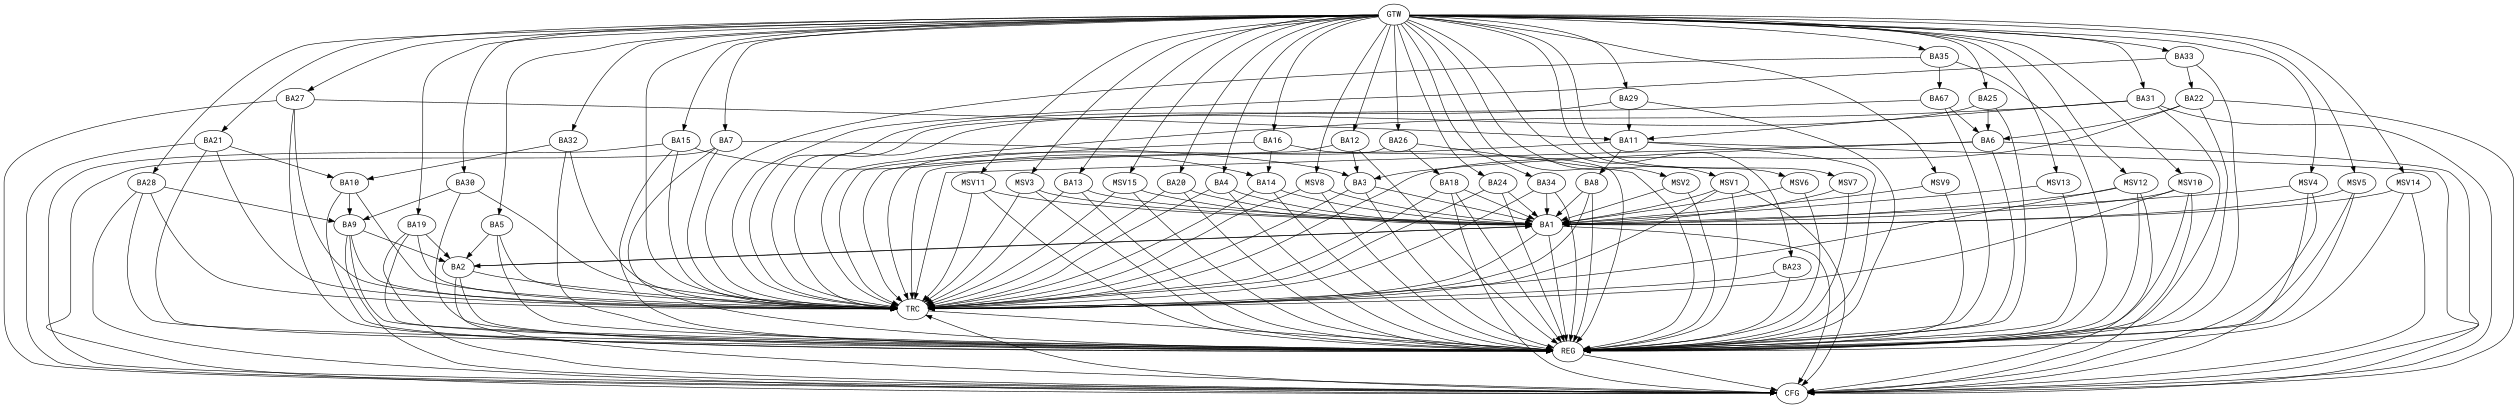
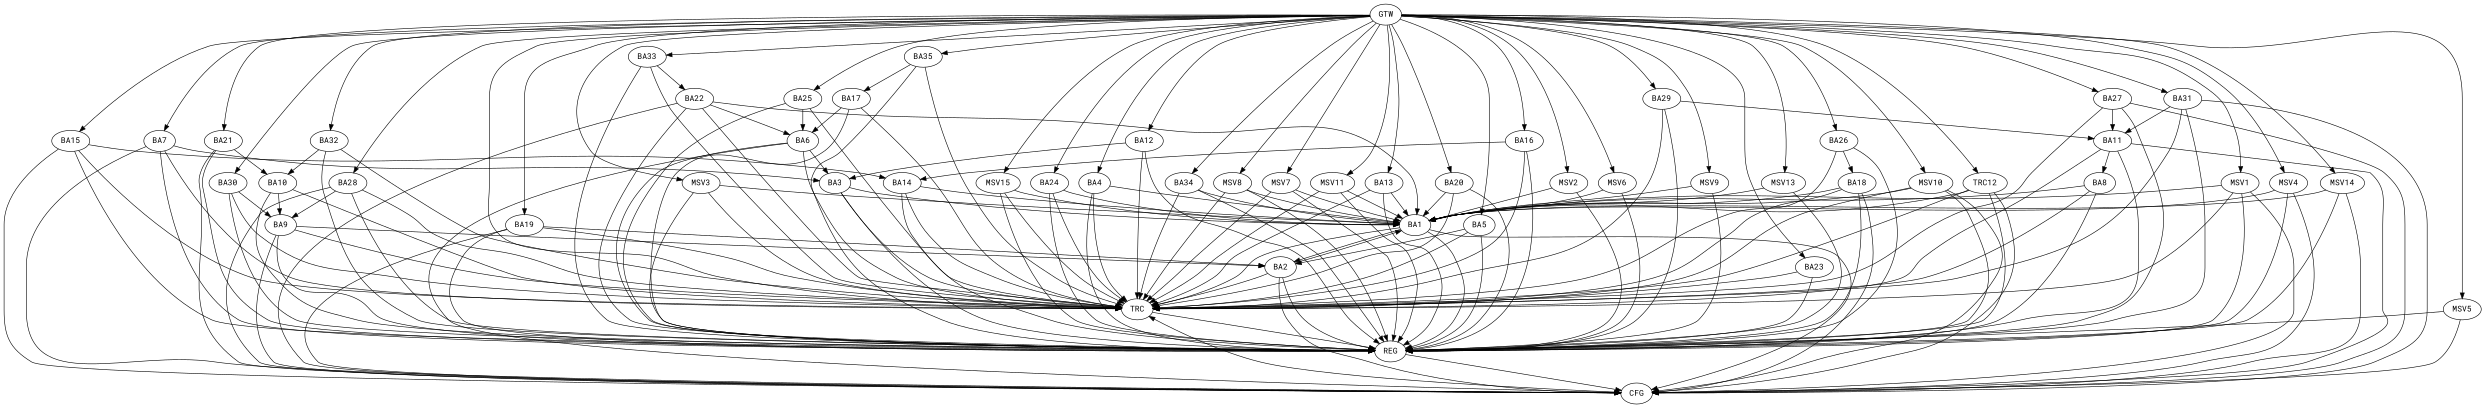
  strict digraph {
    fontname="Roboto Mono"
    node [fontname="Roboto Mono"]
    edge [fontname="Roboto Mono"]
    n1 [label=BA1]
    n2 [label=BA2]
    n3 [label=REG]
    n4 [label=CFG]
    n5 [label=TRC]
    n6 [label=BA3]
    n7 [label=BA4]
    n8 [label=BA5]
    n9 [label=BA6]
    n10 [label=BA7]
    n11 [label=BA8]
    n12 [label=BA9]
    n13 [label=BA10]
    n14 [label=BA11]
    n15 [label=BA12]
    n16 [label=BA13]
    n17 [label=BA14]
    n18 [label=BA15]
    n19 [label=BA16]
-   n20 [label=BA67]
+   n20 [label=BA17]
    n21 [label=BA18]
    n22 [label=BA19]
    n23 [label=BA20]
    n24 [label=BA21]
    n25 [label=BA22]
    n26 [label=BA23]
    n27 [label=BA24]
    n28 [label=BA25]
    n29 [label=BA26]
    n30 [label=BA27]
    n31 [label=BA28]
    n32 [label=BA29]
    n33 [label=BA30]
    n34 [label=BA31]
    n35 [label=BA32]
    n36 [label=BA33]
    n37 [label=BA34]
    n38 [label=BA35]
    n39 [label=GTW]
    n40 [label=MSV1]
    n41 [label=MSV2]
    n42 [label=MSV3]
    n43 [label=MSV4]
    n44 [label=MSV5]
    n45 [label=MSV6]
    n46 [label=MSV7]
    n47 [label=MSV8]
    n48 [label=MSV9]
    n49 [label=MSV10]
    n50 [label=MSV11]
-   n51 [label=MSV12]
+   n51 [label=TRC12]
    n52 [label=MSV13]
    n53 [label=MSV14]
    n54 [label=MSV15]
    n1 -> n2
    n1 -> n3
    n1 -> n4
    n1 -> n5
    n2 -> n1
    n2 -> n3
    n2 -> n4
    n2 -> n5
    n3 -> n4
    n4 -> n5
    n5 -> n3
    n6 -> n1
    n6 -> n3
    n6 -> n5
    n7 -> n1
    n7 -> n3
    n7 -> n5
    n8 -> n2
    n8 -> n3
    n8 -> n5
    n9 -> n3
    n9 -> n4
    n9 -> n5
    n9 -> n6
    n10 -> n3
    n10 -> n4
    n10 -> n5
    n10 -> n6
    n11 -> n1
    n11 -> n3
    n11 -> n5
    n12 -> n2
    n12 -> n3
    n12 -> n4
    n12 -> n5
    n13 -> n3
    n13 -> n5
    n13 -> n12
    n14 -> n3
    n14 -> n4
    n14 -> n5
    n14 -> n11
    n15 -> n3
    n15 -> n5
    n15 -> n6
    n16 -> n1
    n16 -> n3
    n16 -> n5
    n17 -> n1
    n17 -> n3
    n17 -> n5
    n18 -> n3
    n18 -> n4
    n18 -> n5
    n18 -> n17
    n19 -> n3
    n19 -> n5
    n19 -> n17
    n20 -> n3
    n20 -> n5
    n20 -> n9
    n21 -> n1
    n21 -> n3
    n21 -> n4
    n21 -> n5
    n22 -> n2
    n22 -> n3
    n22 -> n4
    n22 -> n5
    n23 -> n1
    n23 -> n3
    n23 -> n5
    n24 -> n3
    n24 -> n4
-   n24 -> n5
+   n46 -> n5
    n24 -> n13
    n25 -> n3
    n25 -> n4
    n25 -> n5
    n25 -> n9
    n26 -> n3
    n26 -> n5
    n27 -> n1
    n27 -> n3
    n27 -> n5
    n28 -> n3
    n28 -> n5
    n28 -> n9
    n29 -> n3
    n29 -> n5
    n29 -> n21
    n30 -> n3
    n30 -> n4
    n30 -> n5
    n30 -> n14
    n31 -> n3
    n31 -> n4
    n31 -> n5
    n31 -> n12
    n32 -> n3
    n32 -> n5
    n32 -> n14
    n33 -> n3
    n33 -> n5
    n33 -> n12
    n34 -> n3
    n34 -> n4
    n34 -> n5
    n34 -> n14
    n35 -> n3
    n35 -> n5
    n35 -> n13
    n36 -> n3
    n36 -> n5
    n36 -> n25
    n37 -> n1
    n37 -> n3
    n37 -> n5
    n38 -> n3
    n38 -> n5
    n38 -> n20
    n39 -> n5
    n39 -> n7
    n39 -> n8
    n39 -> n10
    n39 -> n15
    n39 -> n16
    n39 -> n18
    n39 -> n19
    n39 -> n22
    n39 -> n23
    n39 -> n24
    n39 -> n26
    n39 -> n27
    n39 -> n28
    n39 -> n29
    n39 -> n30
    n39 -> n31
    n39 -> n32
    n39 -> n33
    n39 -> n34
    n39 -> n35
    n39 -> n36
    n39 -> n37
    n39 -> n38
    n39 -> n40
    n39 -> n41
    n39 -> n42
    n39 -> n43
    n39 -> n44
    n39 -> n45
    n39 -> n46
    n39 -> n47
    n39 -> n48
    n39 -> n49
    n39 -> n50
    n39 -> n51
    n39 -> n52
    n39 -> n53
    n39 -> n54
    n40 -> n1
    n40 -> n3
    n40 -> n4
    n40 -> n5
    n41 -> n1
    n41 -> n3
    n42 -> n1
    n42 -> n3
    n42 -> n5
    n43 -> n1
    n43 -> n3
    n43 -> n4
-   n44 -> n1
+   n25 -> n1
    n44 -> n3
    n44 -> n4
    n45 -> n1
    n45 -> n3
    n46 -> n1
    n46 -> n3
    n47 -> n1
    n47 -> n3
    n47 -> n5
    n48 -> n1
    n48 -> n3
    n49 -> n1
    n49 -> n3
    n49 -> n4
    n49 -> n5
    n50 -> n1
    n50 -> n3
    n50 -> n5
    n51 -> n1
    n51 -> n3
    n51 -> n4
    n51 -> n5
    n52 -> n1
    n52 -> n3
    n53 -> n1
    n53 -> n3
    n53 -> n4
    n54 -> n1
    n54 -> n3
    n54 -> n5
  }
